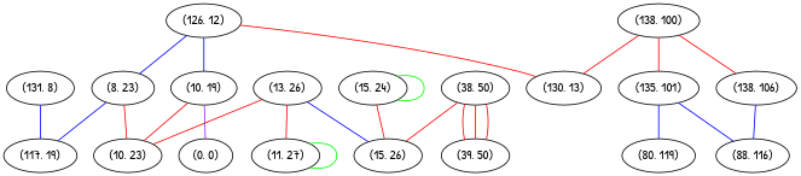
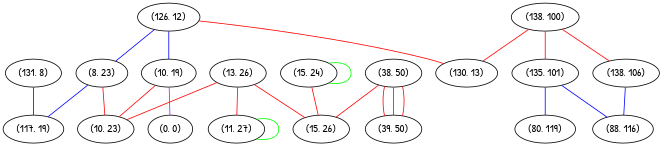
  graph {
    fontname="Patrick Hand"
    node [fontname="Patrick Hand"]
    edge [color=red fontname="Patrick Hand" weight=1]
    "(126, 12)"
    "(8, 23)"
    "(10, 19)"
    "(130, 13)"
    "(117, 19)"
    "(10, 23)"
    "(0, 0)"
    "(38, 50)"
    "(39, 50)"
    "(15, 26)"
    "(15, 24)"
    "(138, 100)"
    "(138, 106)"
    "(135, 101)"
    "(88, 116)"
    "(80, 119)"
    "(13, 26)"
    "(11, 27)"
    "(131, 8)"
    "(126, 12)" -- "(8, 23)" [color=blue weight=3]
    "(126, 12)" -- "(10, 19)" [color=blue weight=3]
    "(126, 12)" -- "(130, 13)"
    "(8, 23)" -- "(117, 19)" [color=blue weight=3]
    "(8, 23)" -- "(10, 23)"
    "(10, 19)" -- "(10, 23)"
    "(10, 19)" -- "(0, 0)" [color=purple weight=4]
    "(38, 50)" -- "(39, 50)"
    "(38, 50)" -- "(39, 50)"
    "(38, 50)" -- "(39, 50)"
    "(38, 50)" -- "(15, 26)"
    "(15, 24)" -- "(15, 26)"
    "(15, 24)" -- "(15, 24)" [color=green weight=2]
    "(138, 100)" -- "(130, 13)"
    "(138, 100)" -- "(138, 106)"
    "(138, 100)" -- "(135, 101)"
    "(138, 106)" -- "(88, 116)" [color=blue weight=3]
    "(135, 101)" -- "(88, 116)" [color=blue weight=3]
    "(135, 101)" -- "(80, 119)" [color=blue weight=3]
    "(13, 26)" -- "(10, 23)"
-   "(13, 26)" -- "(15, 26)" [color=blue]
+   "(13, 26)" -- "(15, 26)"
    "(13, 26)" -- "(11, 27)"
    "(11, 27)" -- "(11, 27)" [color=green weight=2]
    "(131, 8)" -- "(117, 19)" [color=blue weight=3]
  }
